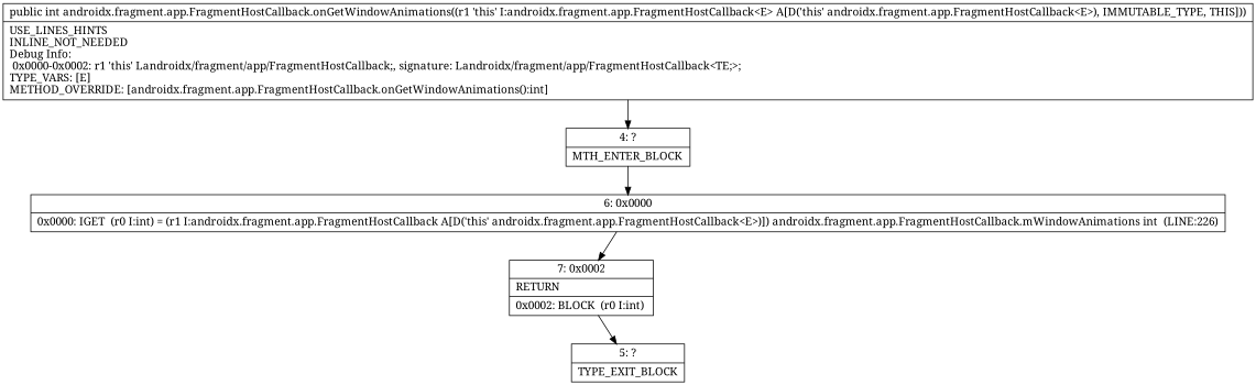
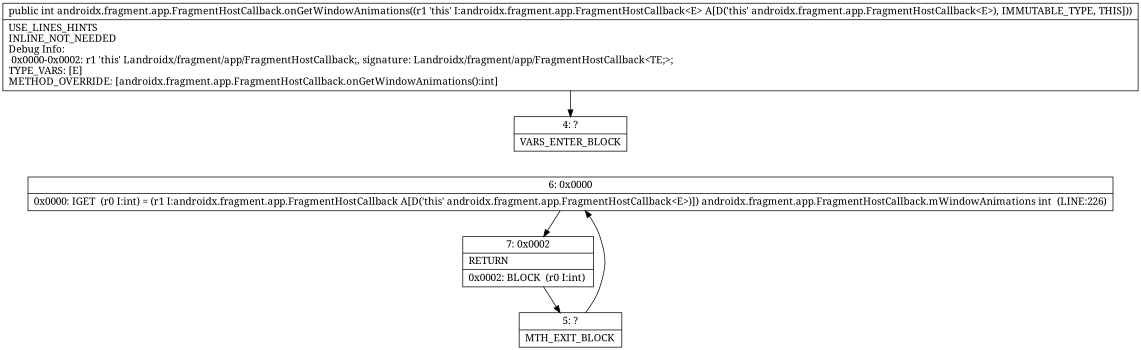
  digraph {
    fontname="Noto Serif"
    node [fontname="Noto Serif" shape=record]
    edge [fontname="Noto Serif"]
-   n1 [label="{4\:\ ?|MTH_ENTER_BLOCK\l}"]
+   n1 [label="{4\:\ ?|VARS_ENTER_BLOCK\l}"]
    n2 [label="{6\:\ 0x0000|0x0000: IGET  (r0 I:int) = (r1 I:androidx.fragment.app.FragmentHostCallback A[D('this' androidx.fragment.app.FragmentHostCallback\<E\>)]) androidx.fragment.app.FragmentHostCallback.mWindowAnimations int  (LINE:226)\l}"]
    n3 [label="{7\:\ 0x0002|RETURN\l|0x0002: BLOCK  (r0 I:int) \l}"]
-   n4 [label="{5\:\ ?|TYPE_EXIT_BLOCK\l}"]
+   n4 [label="{5\:\ ?|MTH_EXIT_BLOCK\l}"]
    n5 [label="{public int androidx.fragment.app.FragmentHostCallback.onGetWindowAnimations((r1 'this' I:androidx.fragment.app.FragmentHostCallback\<E\> A[D('this' androidx.fragment.app.FragmentHostCallback\<E\>), IMMUTABLE_TYPE, THIS]))  | USE_LINES_HINTS\lINLINE_NOT_NEEDED\lDebug Info:\l  0x0000\-0x0002: r1 'this' Landroidx\/fragment\/app\/FragmentHostCallback;, signature: Landroidx\/fragment\/app\/FragmentHostCallback\<TE;\>;\lTYPE_VARS: [E]\lMETHOD_OVERRIDE: [androidx.fragment.app.FragmentHostCallback.onGetWindowAnimations():int]\l}"]
-   n1 -> n2
+   n4 -> n2
    n2 -> n3
    n3 -> n4
    n5 -> n1
  }
